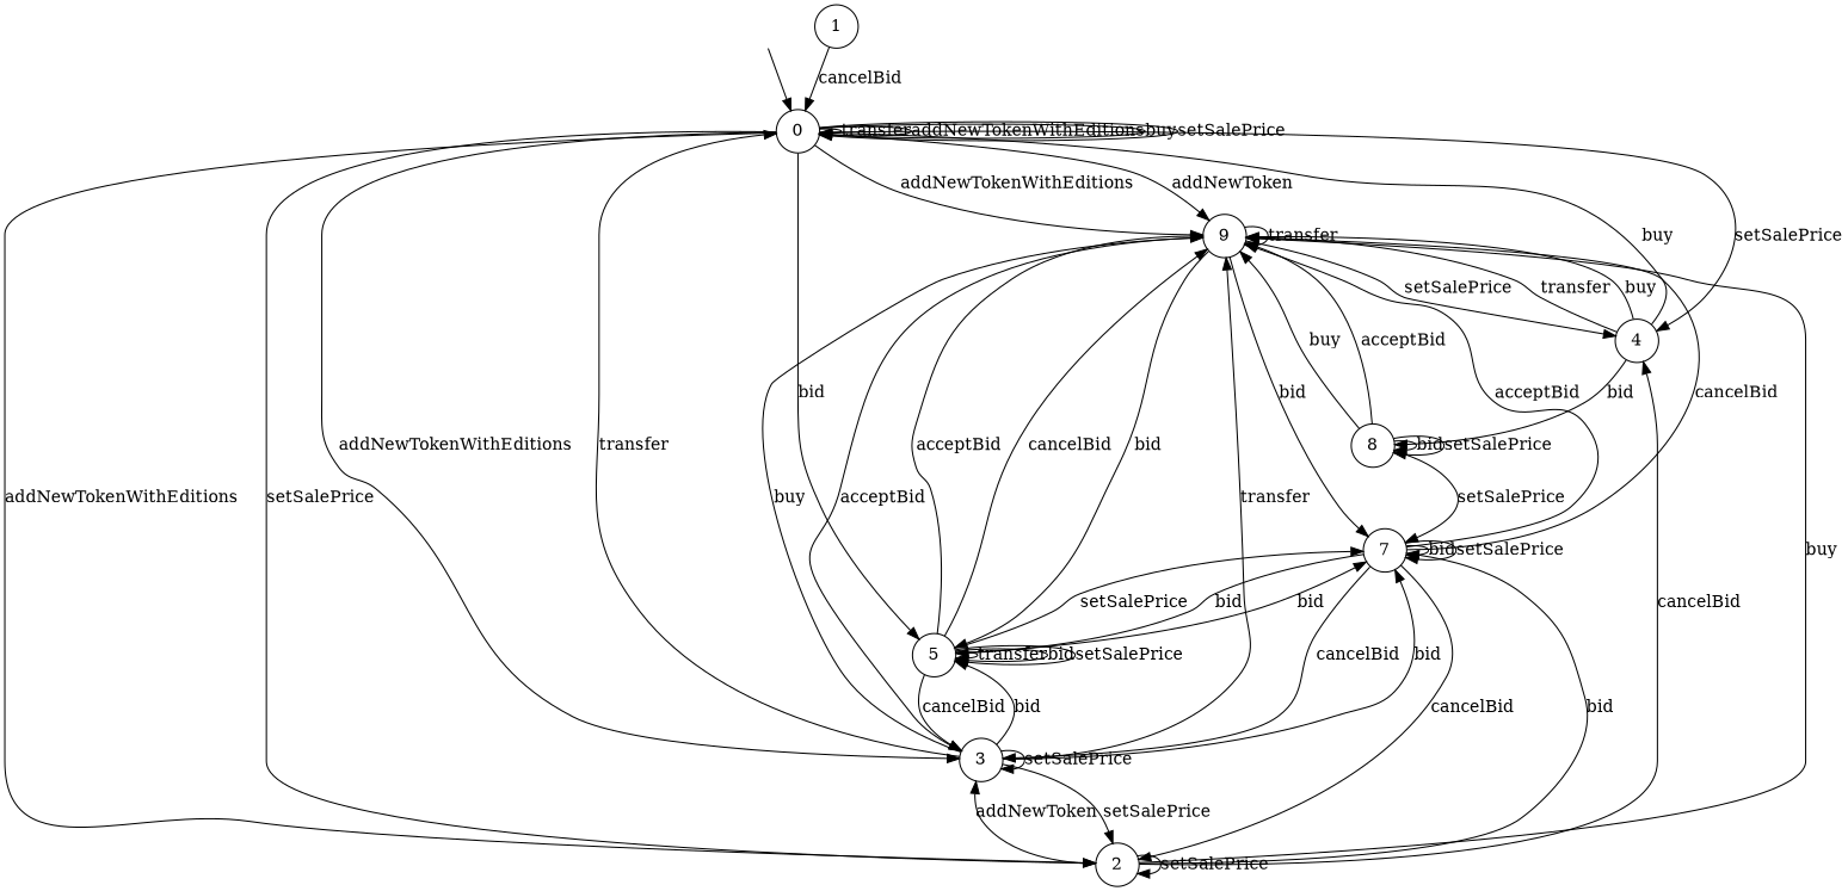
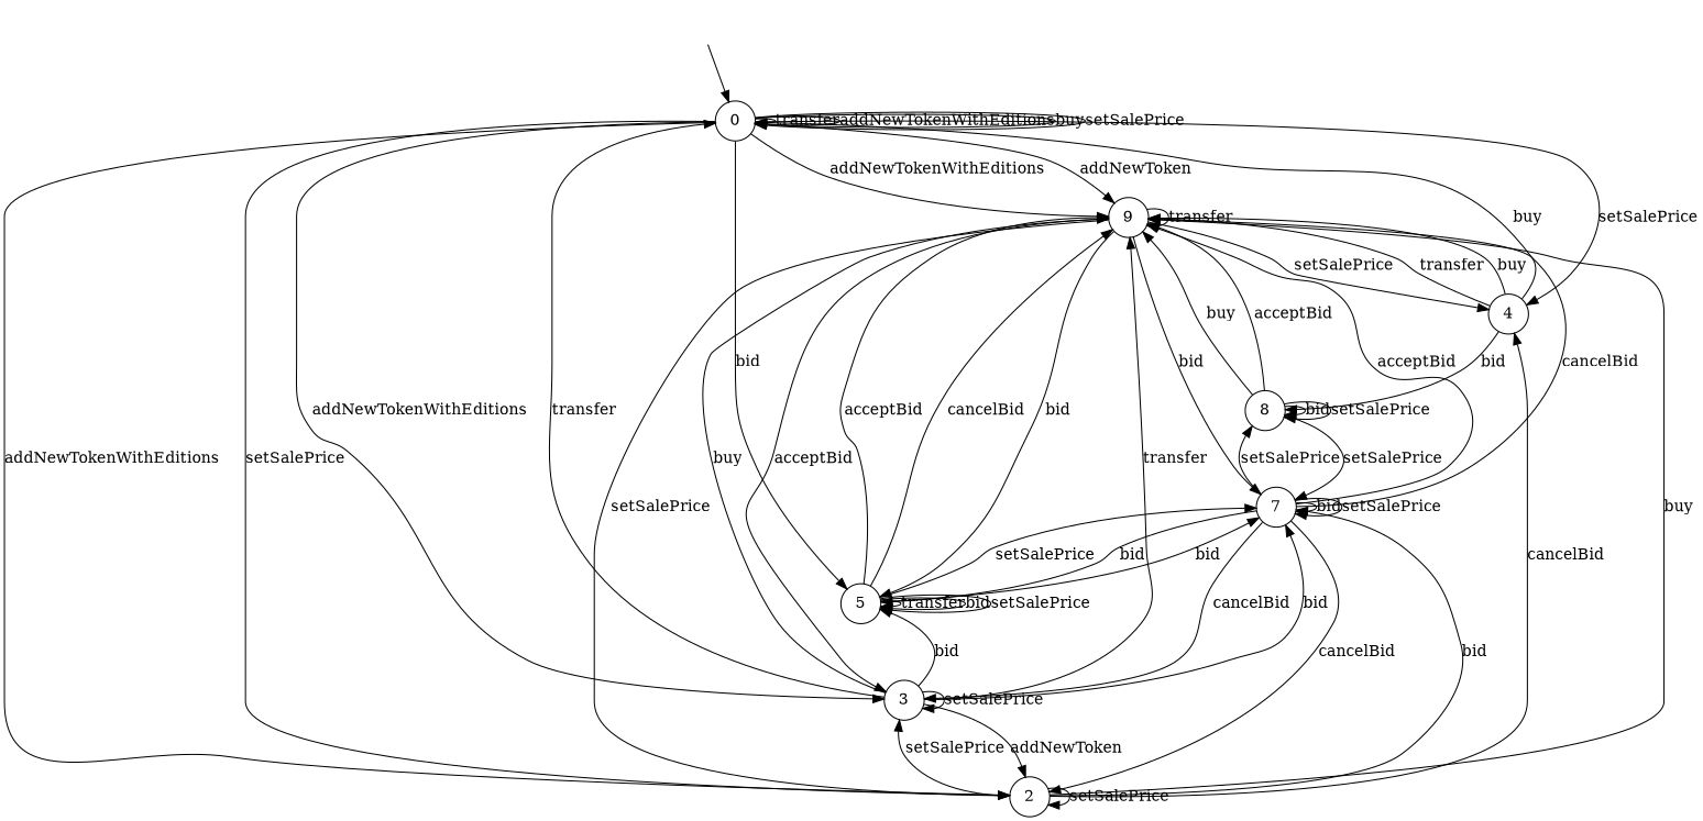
  digraph {
    rankdir=TB
    node [shape=circle]
    "" [shape=plaintext]
    n2 [label=0]
    n3 [label=9]
    n4 [label=4]
    n5 [label=2]
    n6 [label=3]
    n7 [label=5]
-   n8 [label=1]
    n9 [label=7]
    n10 [label=8]
    "" -> n2
    n2 -> n2 [label=transfer]
    n2 -> n2 [label=addNewTokenWithEditions]
    n2 -> n2 [label=buy]
    n2 -> n2 [label=setSalePrice]
    n2 -> n3 [label=addNewToken]
    n2 -> n3 [label=addNewTokenWithEditions]
    n2 -> n4 [label=setSalePrice]
    n2 -> n5 [label=addNewTokenWithEditions]
    n2 -> n5 [label=setSalePrice]
    n2 -> n6 [label=addNewTokenWithEditions]
    n2 -> n7 [label=bid]
    n3 -> n3 [label=transfer]
    n3 -> n4 [label=setSalePrice]
+   n3 -> n5 [label=setSalePrice]
    n3 -> n6 [label=acceptBid]
    n3 -> n7 [label=bid]
    n3 -> n9 [label=bid]
    n4 -> n2 [label=buy]
    n4 -> n3 [label=transfer]
    n4 -> n3 [label=buy]
    n4 -> n10 [label=bid]
    n5 -> n3 [label=buy]
    n5 -> n4 [label=cancelBid]
    n5 -> n5 [label=setSalePrice]
-   n5 -> n6 [label=addNewToken]
+   n5 -> n6 [label=setSalePrice]
    n5 -> n9 [label=bid]
    n6 -> n2 [label=transfer]
    n6 -> n3 [label=transfer]
    n6 -> n3 [label=buy]
-   n6 -> n5 [label=setSalePrice]
+   n6 -> n5 [label=addNewToken]
    n6 -> n6 [label=setSalePrice]
    n6 -> n7 [label=bid]
    n6 -> n9 [label=bid]
    n7 -> n3 [label=acceptBid]
    n7 -> n3 [label=cancelBid]
-   n7 -> n6 [label=cancelBid]
    n7 -> n7 [label=transfer]
    n7 -> n7 [label=bid]
    n7 -> n7 [label=setSalePrice]
    n7 -> n9 [label=bid]
    n7 -> n9 [label=setSalePrice]
-   n8 -> n2 [label=cancelBid]
    n9 -> n3 [label=acceptBid]
    n9 -> n3 [label=cancelBid]
    n9 -> n5 [label=cancelBid]
    n9 -> n6 [label=cancelBid]
    n9 -> n7 [label=bid]
    n9 -> n9 [label=bid]
    n9 -> n9 [label=setSalePrice]
+   n9 -> n10 [label=setSalePrice]
    n10 -> n3 [label=acceptBid]
    n10 -> n3 [label=buy]
    n10 -> n9 [label=setSalePrice]
    n10 -> n10 [label=bid]
    n10 -> n10 [label=setSalePrice]
  }
